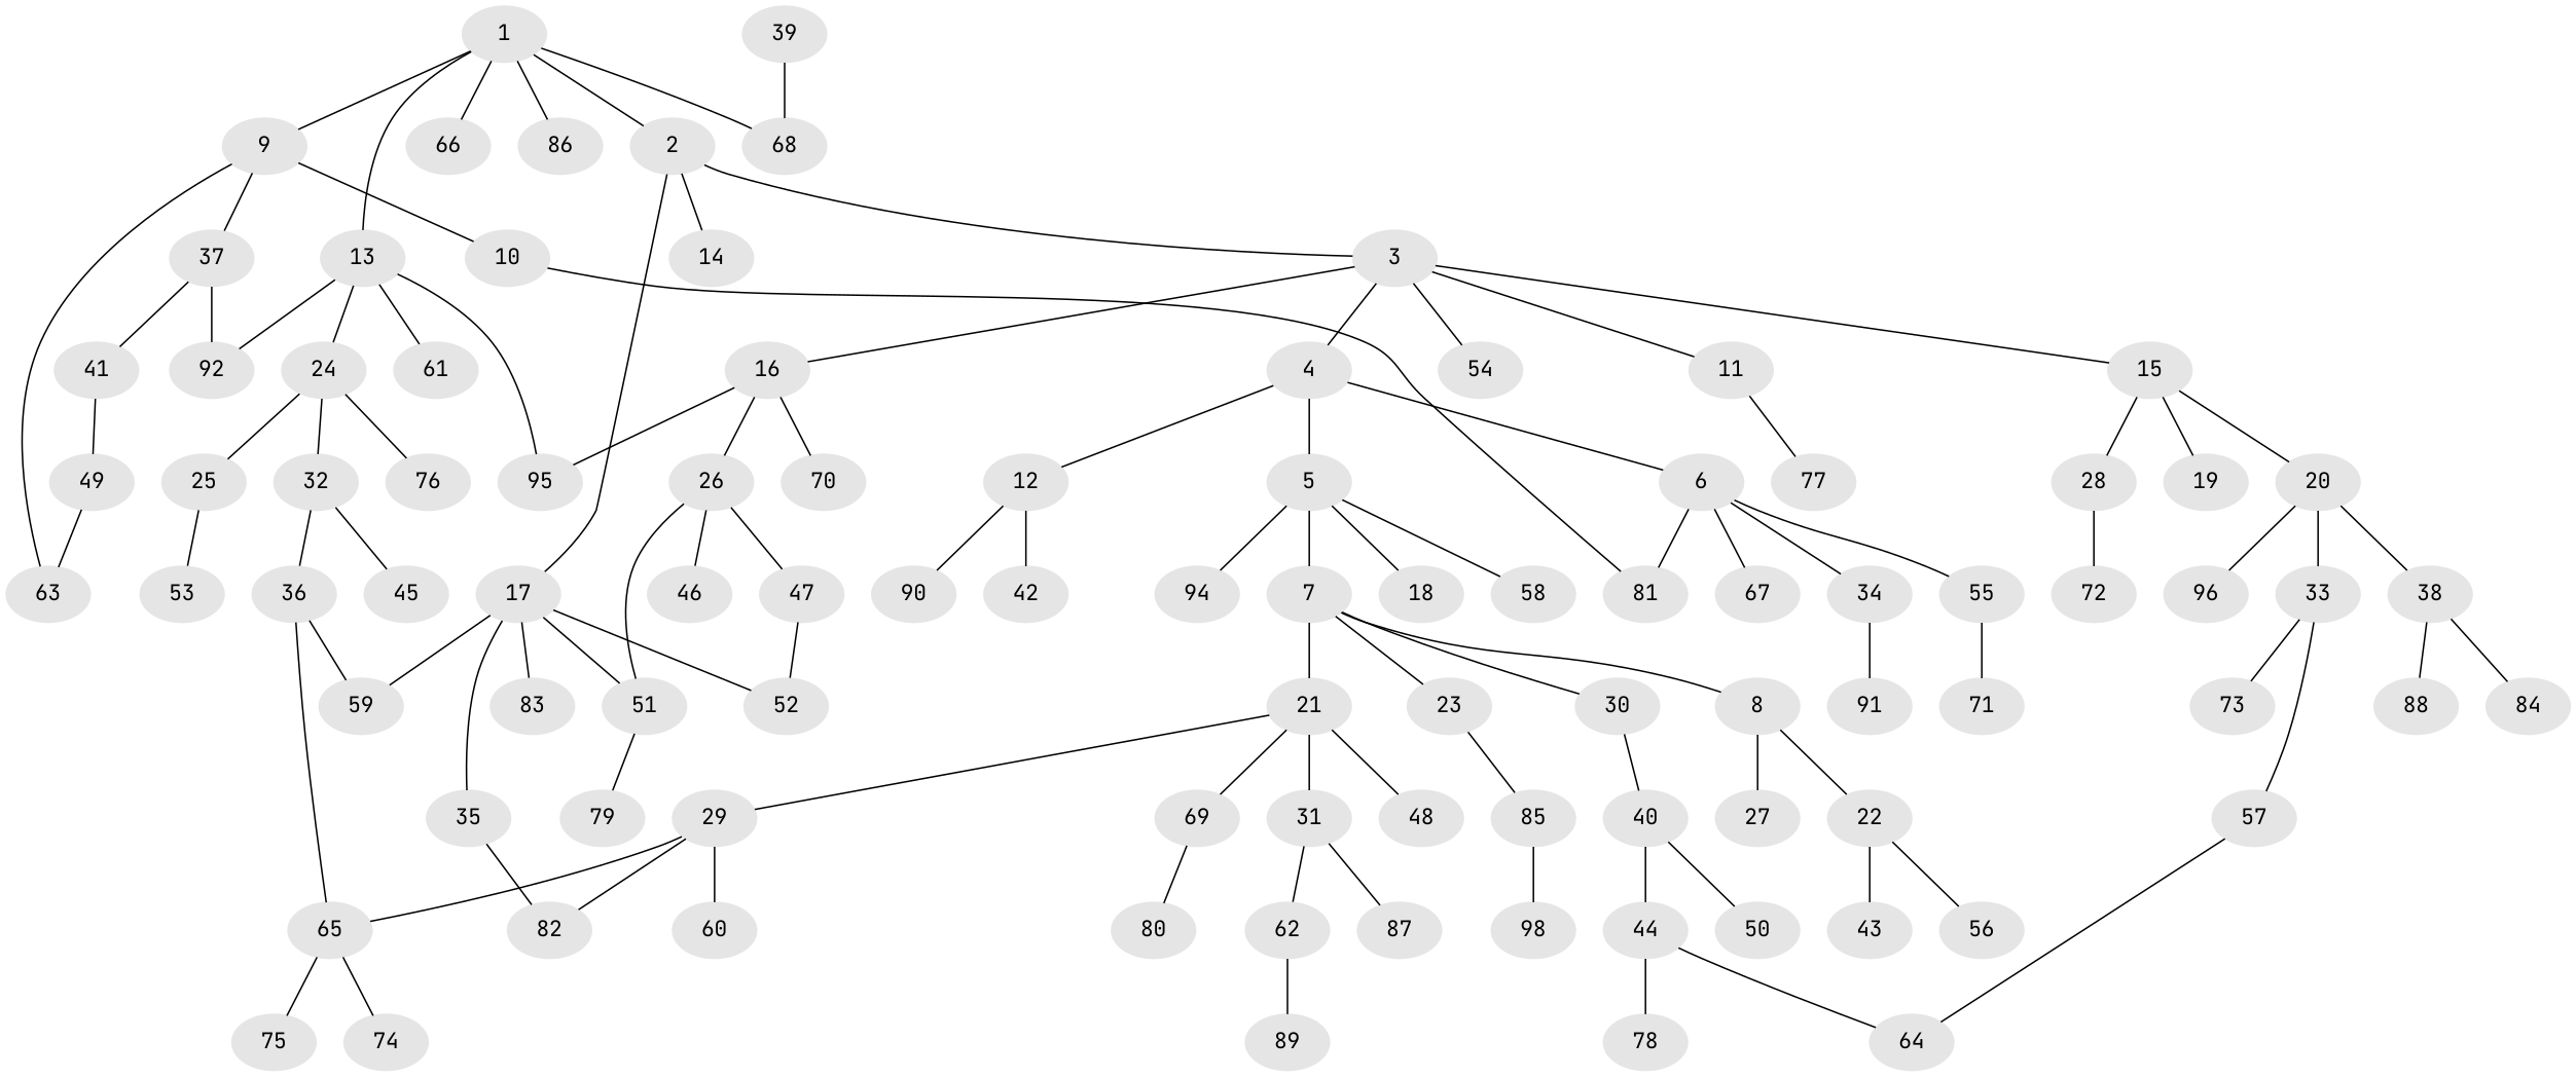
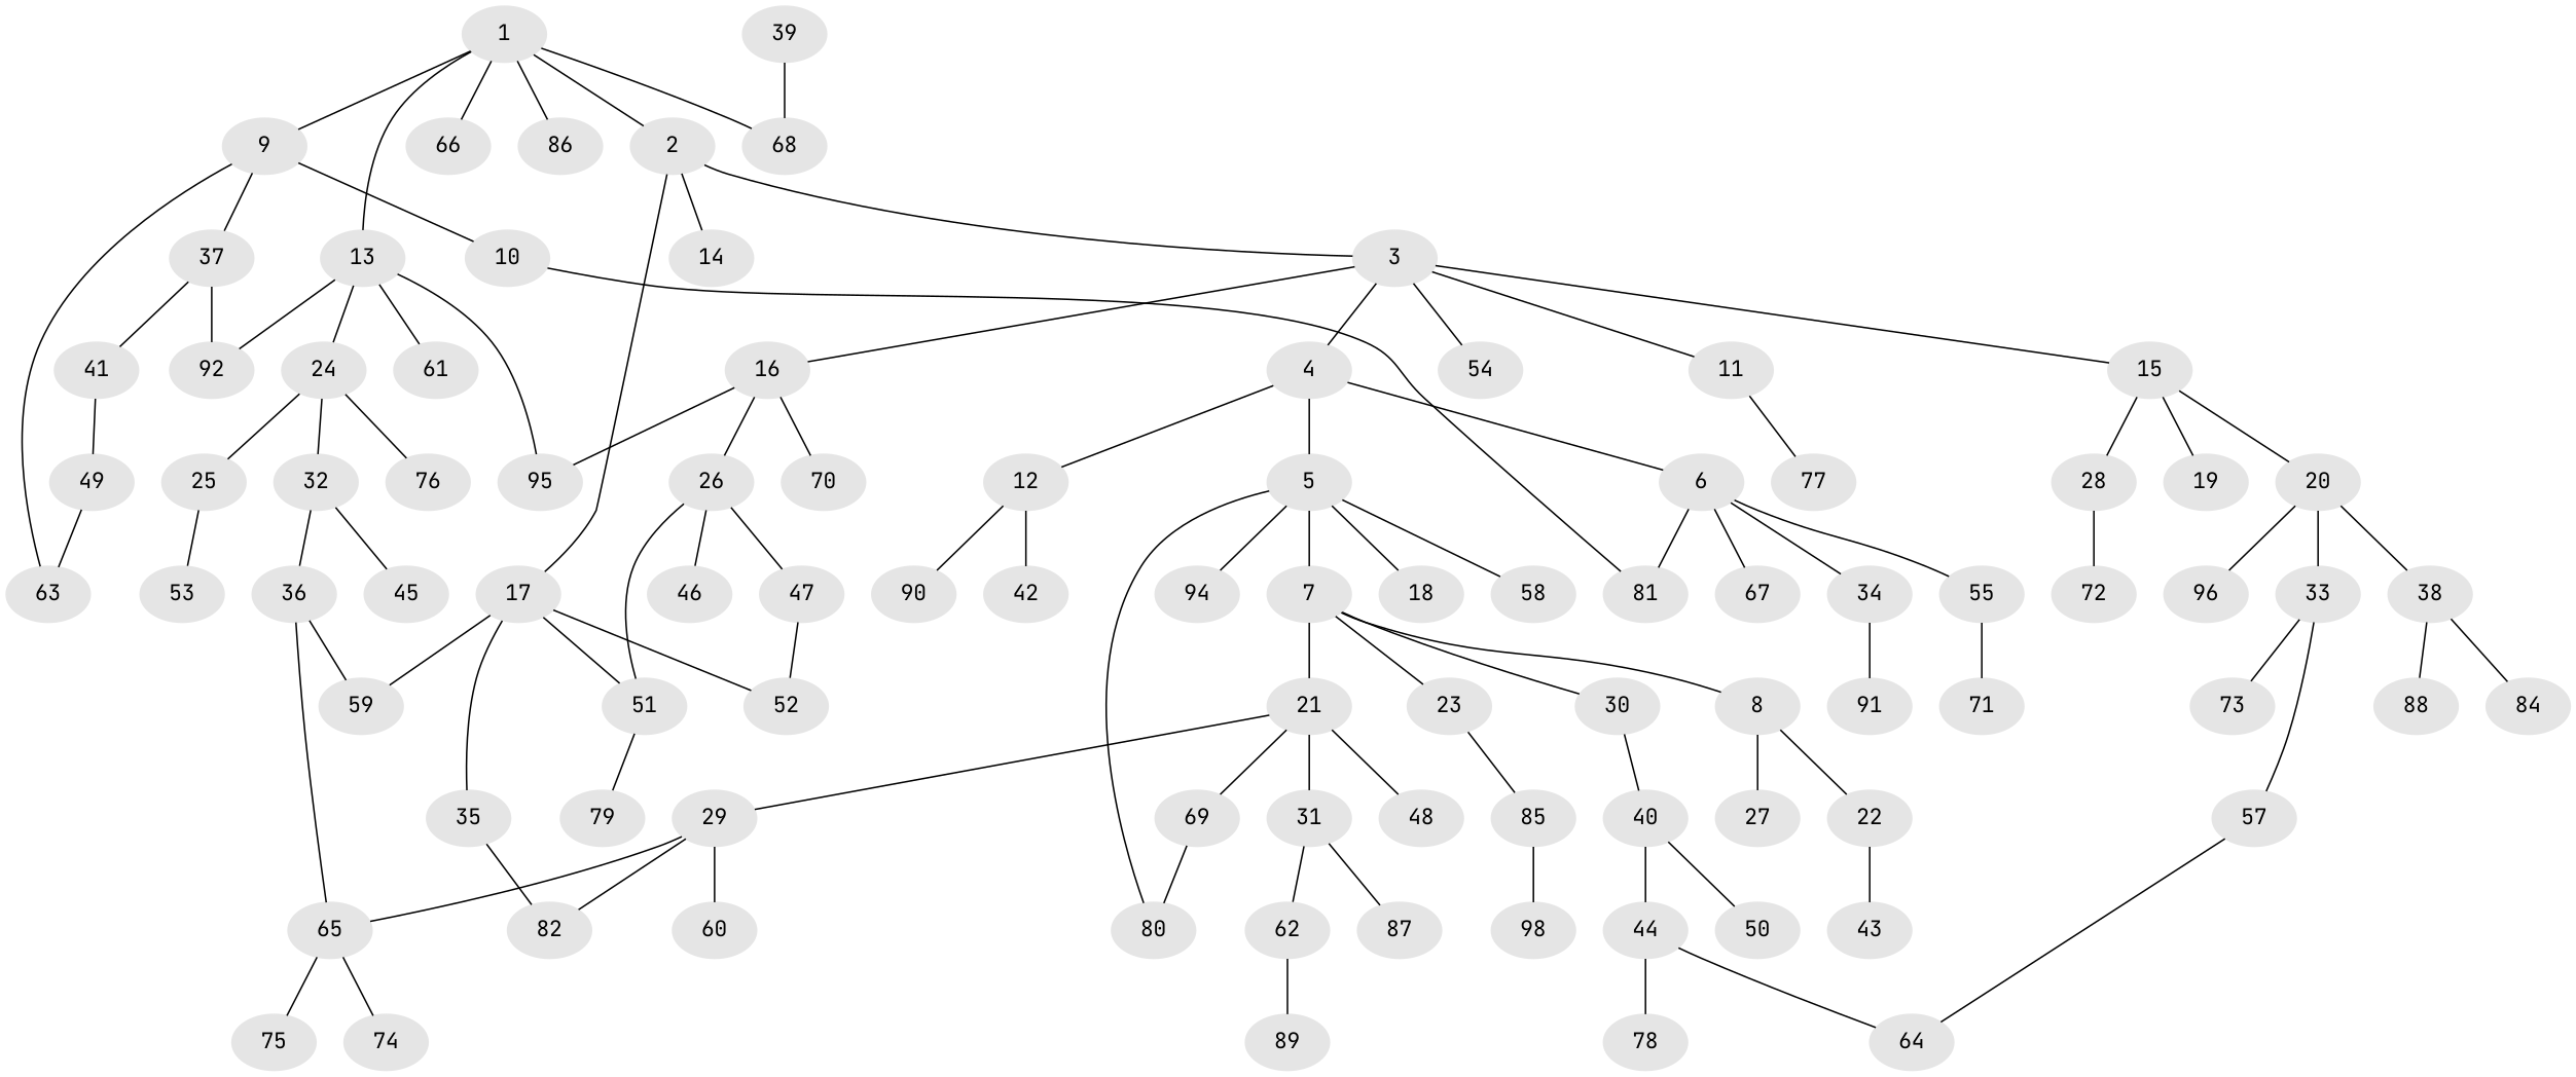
  graph {
    fontname="JetBrains Mono"
    node [color=gray90 fontname="JetBrains Mono" style=filled]
    edge [fontname="JetBrains Mono"]
    1
    2
    9
    13
    66
    68
    86
    3
    14
    17
    10
    37
    63
    92
    24
    61
    95
    4
    11
    15
    16
    54
    35
    51
    52
    59
-   83
    5
    6
    12
    77
    19
    20
    28
    26
    70
    7
    18
    58
    80
    94
    34
    55
    67
    81
    42
    90
    8
    21
    23
    30
    91
    71
    22
    27
    29
    31
    48
    69
    85
    40
    43
-   56
    41
    25
    32
    76
    33
    38
    96
    72
    46
    47
    82
    79
    39
    57
    73
    84
    88
    60
    65
    62
    87
    n85 [label=98]
    53
    36
    45
    74
    75
    44
    50
    89
    64
    49
    78
    1 -- 2
    1 -- 9
    1 -- 13
    1 -- 66
    1 -- 68
    1 -- 86
    2 -- 3
    2 -- 14
    2 -- 17
    9 -- 10
    9 -- 37
    9 -- 63
    13 -- 92
    13 -- 24
    13 -- 61
    13 -- 95
    3 -- 4
    3 -- 11
    3 -- 15
    3 -- 16
    3 -- 54
    17 -- 35
    17 -- 51
    17 -- 52
    17 -- 59
-   17 -- 83
    10 -- 81
    37 -- 92
    37 -- 41
    24 -- 25
    24 -- 32
    24 -- 76
    4 -- 5
    4 -- 6
    4 -- 12
    11 -- 77
    15 -- 19
    15 -- 20
    15 -- 28
    16 -- 95
    16 -- 26
    16 -- 70
    35 -- 82
    51 -- 79
    5 -- 7
    5 -- 18
    5 -- 58
+   5 -- 80
    5 -- 94
    6 -- 34
    6 -- 55
    6 -- 67
    6 -- 81
    12 -- 42
    12 -- 90
    20 -- 33
    20 -- 38
    20 -- 96
    28 -- 72
    26 -- 51
    26 -- 46
    26 -- 47
    7 -- 8
    7 -- 21
    7 -- 23
    7 -- 30
    34 -- 91
    55 -- 71
    8 -- 22
    8 -- 27
    21 -- 29
    21 -- 31
    21 -- 48
    21 -- 69
    23 -- 85
    30 -- 40
    22 -- 43
-   22 -- 56
    29 -- 82
    29 -- 60
    29 -- 65
    31 -- 62
    31 -- 87
    69 -- 80
    85 -- n85
    40 -- 44
    40 -- 50
    41 -- 49
    25 -- 53
    32 -- 36
    32 -- 45
    33 -- 57
    33 -- 73
    38 -- 84
    38 -- 88
    47 -- 52
    39 -- 68
    57 -- 64
    65 -- 74
    65 -- 75
    62 -- 89
    36 -- 59
    36 -- 65
    44 -- 64
    44 -- 78
    49 -- 63
  }
